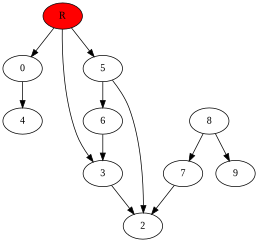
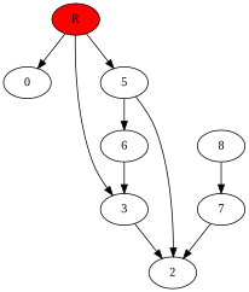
  digraph {
    fontname="Liberation Serif"
    node [fontname="Liberation Serif"]
    edge [fontname="Liberation Serif"]
    n1 [label=0]
-   4
    7
    2
    3
    6
    5
    8
-   9
    R [fillcolor="#ff0000" style=filled]
-   n1 -> 4
    7 -> 2
    3 -> 2
    6 -> 3
    5 -> 2
    5 -> 6
    8 -> 7
-   8 -> 9
    R -> n1
    R -> 3
    R -> 5
  }
